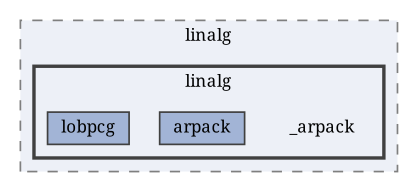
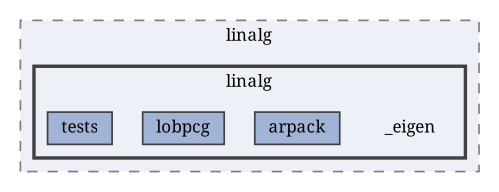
  digraph {
    compound=true
    fontname="Noto Serif"
    node [fontname="Noto Serif" fontsize=10 shape=box color=grey25 fillcolor="#a2b4d6" style=filled]
-   n1 [height=0.2 label=_arpack shape=plaintext width=0.4 color="" fillcolor="" style=""]
+   n1 [height=0.2 label=_eigen shape=plaintext width=0.4 color="" fillcolor="" style=""]
    n2 [height=0.2 label=arpack width=0.4]
    n3 [height=0.2 label=lobpcg width=0.4]
+   n4 [height=0.2 label=tests width=0.4]
    subgraph cluster_1 {
      bgcolor="#edf0f7"
      fontsize=10
      label=linalg
      pencolor=grey50
      style="filled,dashed"
      subgraph cluster_2 {
        bgcolor="#edf0f7"
        fontsize=10
        pencolor=grey25
        style="filled,bold"
        n1
        n2
        n3
+       n4
      }
    }
  }
